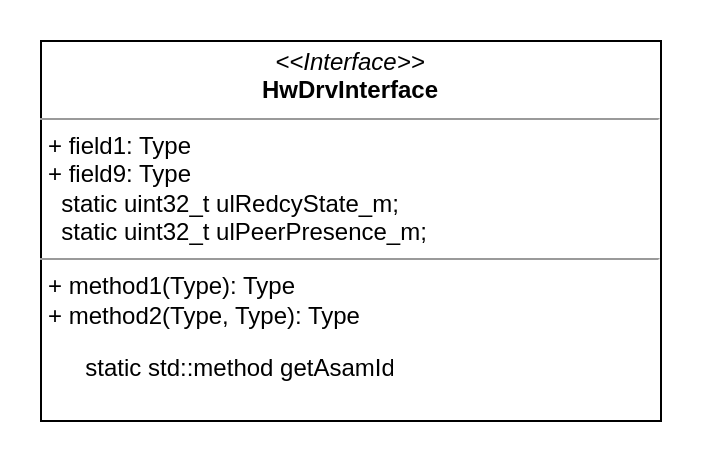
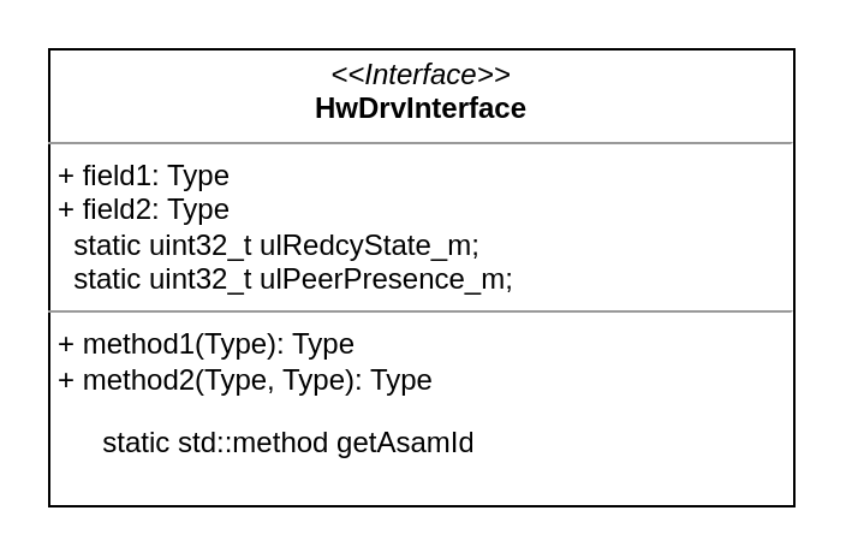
  <mxCell id="0" />
  <mxCell id="1" parent="0" />
- <mxCell id="2" value="&lt;p style=&quot;margin: 0px ; margin-top: 4px ; text-align: center&quot;&gt;&lt;i&gt;&amp;lt;&amp;lt;Interface&amp;gt;&amp;gt;&lt;/i&gt;&lt;br&gt;&lt;b&gt;HwDrvInterface&lt;/b&gt;&lt;br&gt;&lt;/p&gt;&lt;hr size=&quot;1&quot;&gt;&lt;p style=&quot;margin: 0px ; margin-left: 4px&quot;&gt;+ field1: Type&lt;br&gt;+ field9: Type&lt;/p&gt;&lt;p style=&quot;margin: 0px ; margin-left: 4px&quot;&gt;&amp;nbsp; static uint32_t ulRedcyState_m;&lt;/p&gt;&lt;p style=&quot;margin: 0px ; margin-left: 4px&quot;&gt;&amp;nbsp; static uint32_t ulPeerPresence_m;&lt;/p&gt;&lt;hr size=&quot;1&quot;&gt;&lt;p style=&quot;margin: 0px ; margin-left: 4px&quot;&gt;+ method1(Type): Type&lt;br&gt;+ method2(Type, Type): Type&lt;/p&gt;" style="verticalAlign=top;align=left;overflow=fill;fontSize=12;fontFamily=Helvetica;html=1;" parent="1" vertex="1"><mxGeometry x="20" y="20" width="310" height="190" as="geometry" /></mxCell>
+ <mxCell id="2" value="&lt;p style=&quot;margin: 0px ; margin-top: 4px ; text-align: center&quot;&gt;&lt;i&gt;&amp;lt;&amp;lt;Interface&amp;gt;&amp;gt;&lt;/i&gt;&lt;br&gt;&lt;b&gt;HwDrvInterface&lt;/b&gt;&lt;br&gt;&lt;/p&gt;&lt;hr size=&quot;1&quot;&gt;&lt;p style=&quot;margin: 0px ; margin-left: 4px&quot;&gt;+ field1: Type&lt;br&gt;+ field2: Type&lt;/p&gt;&lt;p style=&quot;margin: 0px ; margin-left: 4px&quot;&gt;&amp;nbsp; static uint32_t ulRedcyState_m;&lt;/p&gt;&lt;p style=&quot;margin: 0px ; margin-left: 4px&quot;&gt;&amp;nbsp; static uint32_t ulPeerPresence_m;&lt;/p&gt;&lt;hr size=&quot;1&quot;&gt;&lt;p style=&quot;margin: 0px ; margin-left: 4px&quot;&gt;+ method1(Type): Type&lt;br&gt;+ method2(Type, Type): Type&lt;/p&gt;" style="verticalAlign=top;align=left;overflow=fill;fontSize=12;fontFamily=Helvetica;html=1;" parent="1" vertex="1"><mxGeometry x="20" y="20" width="310" height="190" as="geometry" /></mxCell>
  <mxCell id="3" value="  static std::method getAsamId()" style="text;strokeColor=none;fillColor=none;align=left;verticalAlign=top;spacingLeft=4;spacingRight=4;overflow=hidden;rotatable=0;points=[[0,0.5],[1,0.5]];portConstraint=eastwest;" parent="1" vertex="1"><mxGeometry x="30" y="170" width="170" height="26" as="geometry" /></mxCell>
